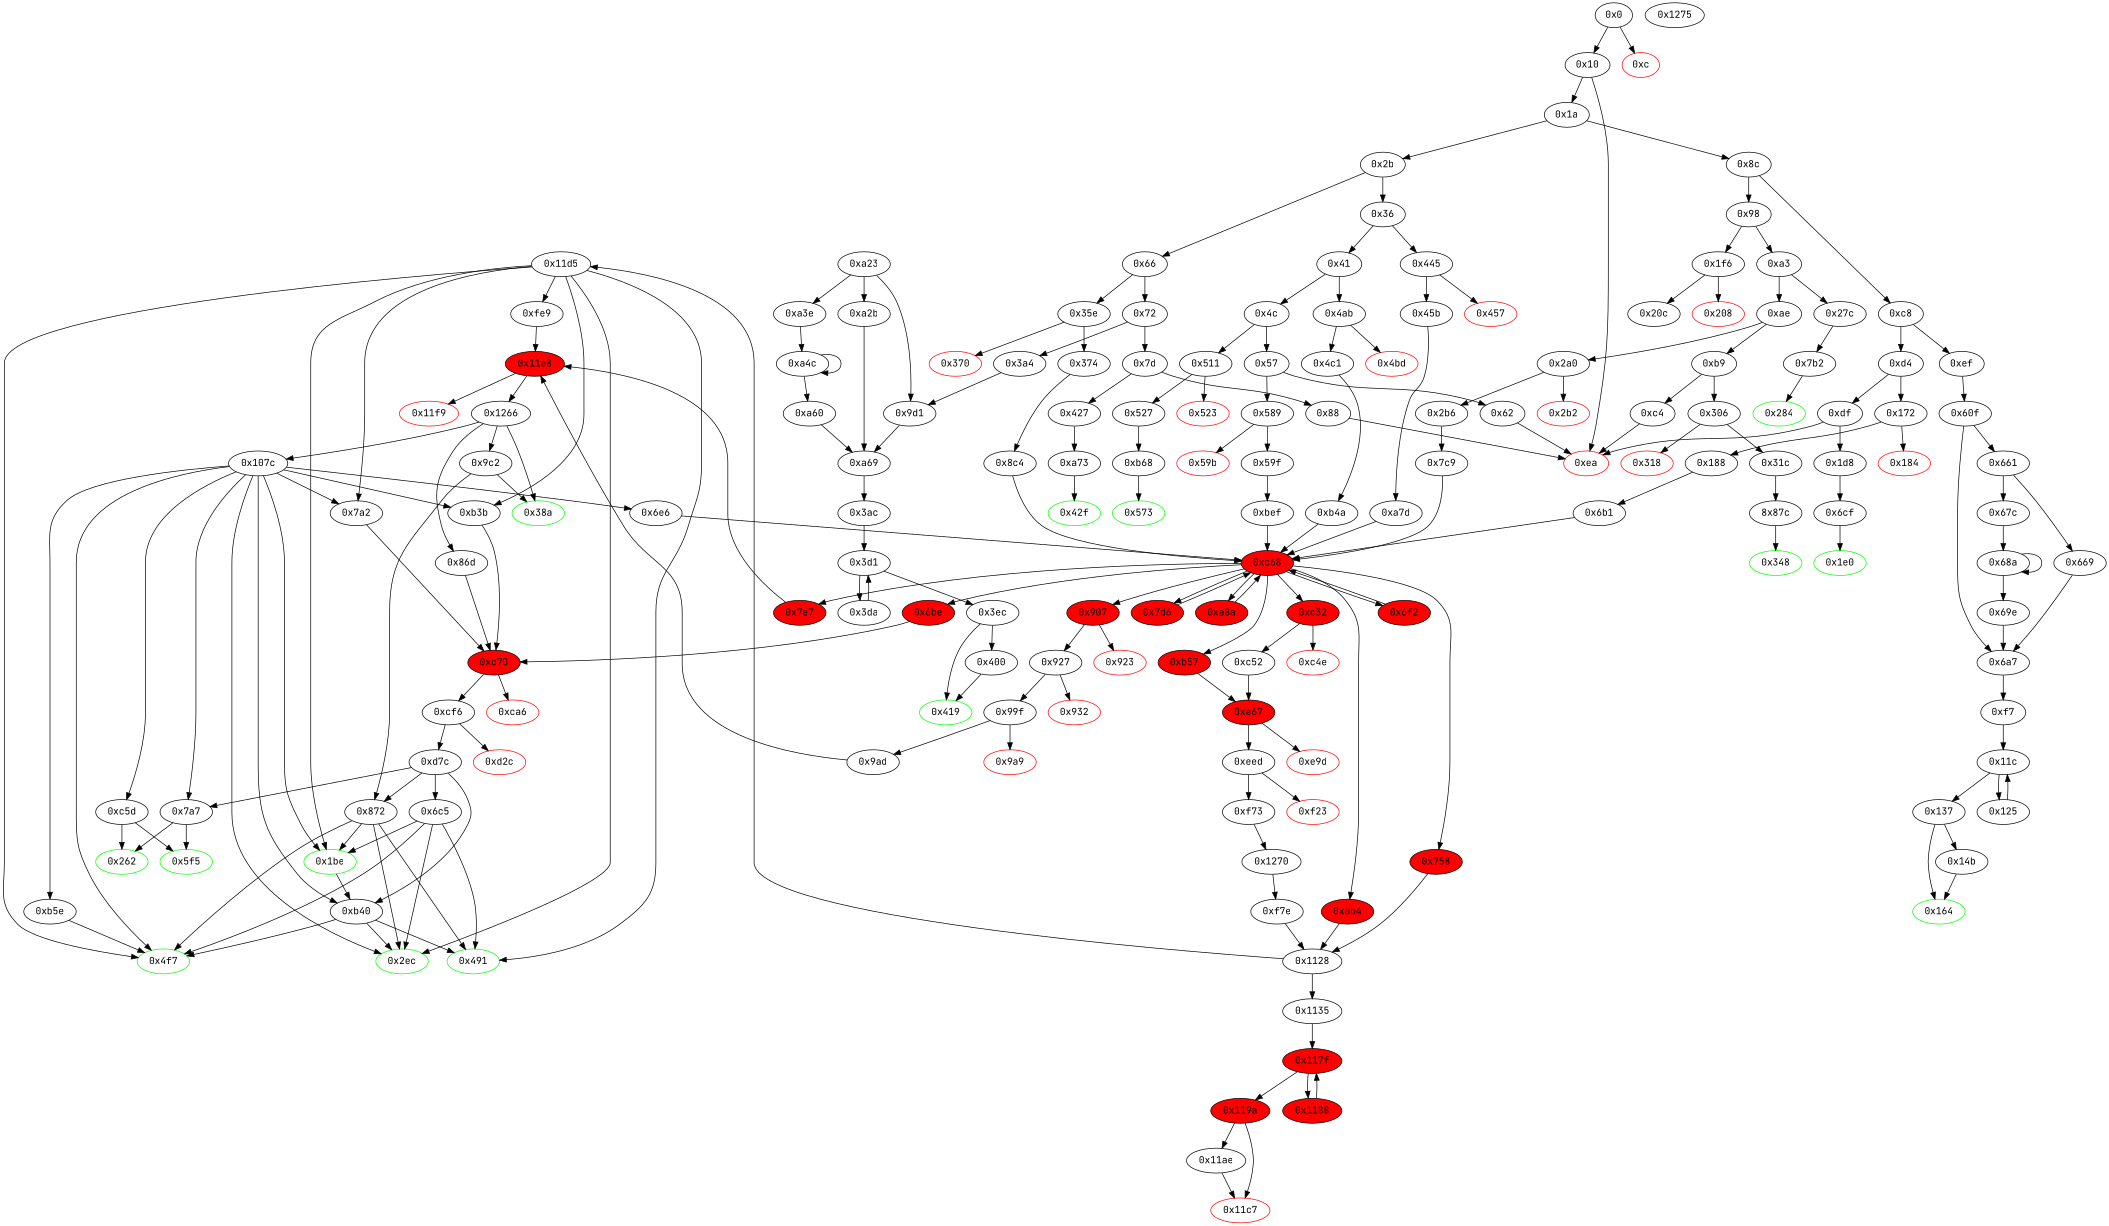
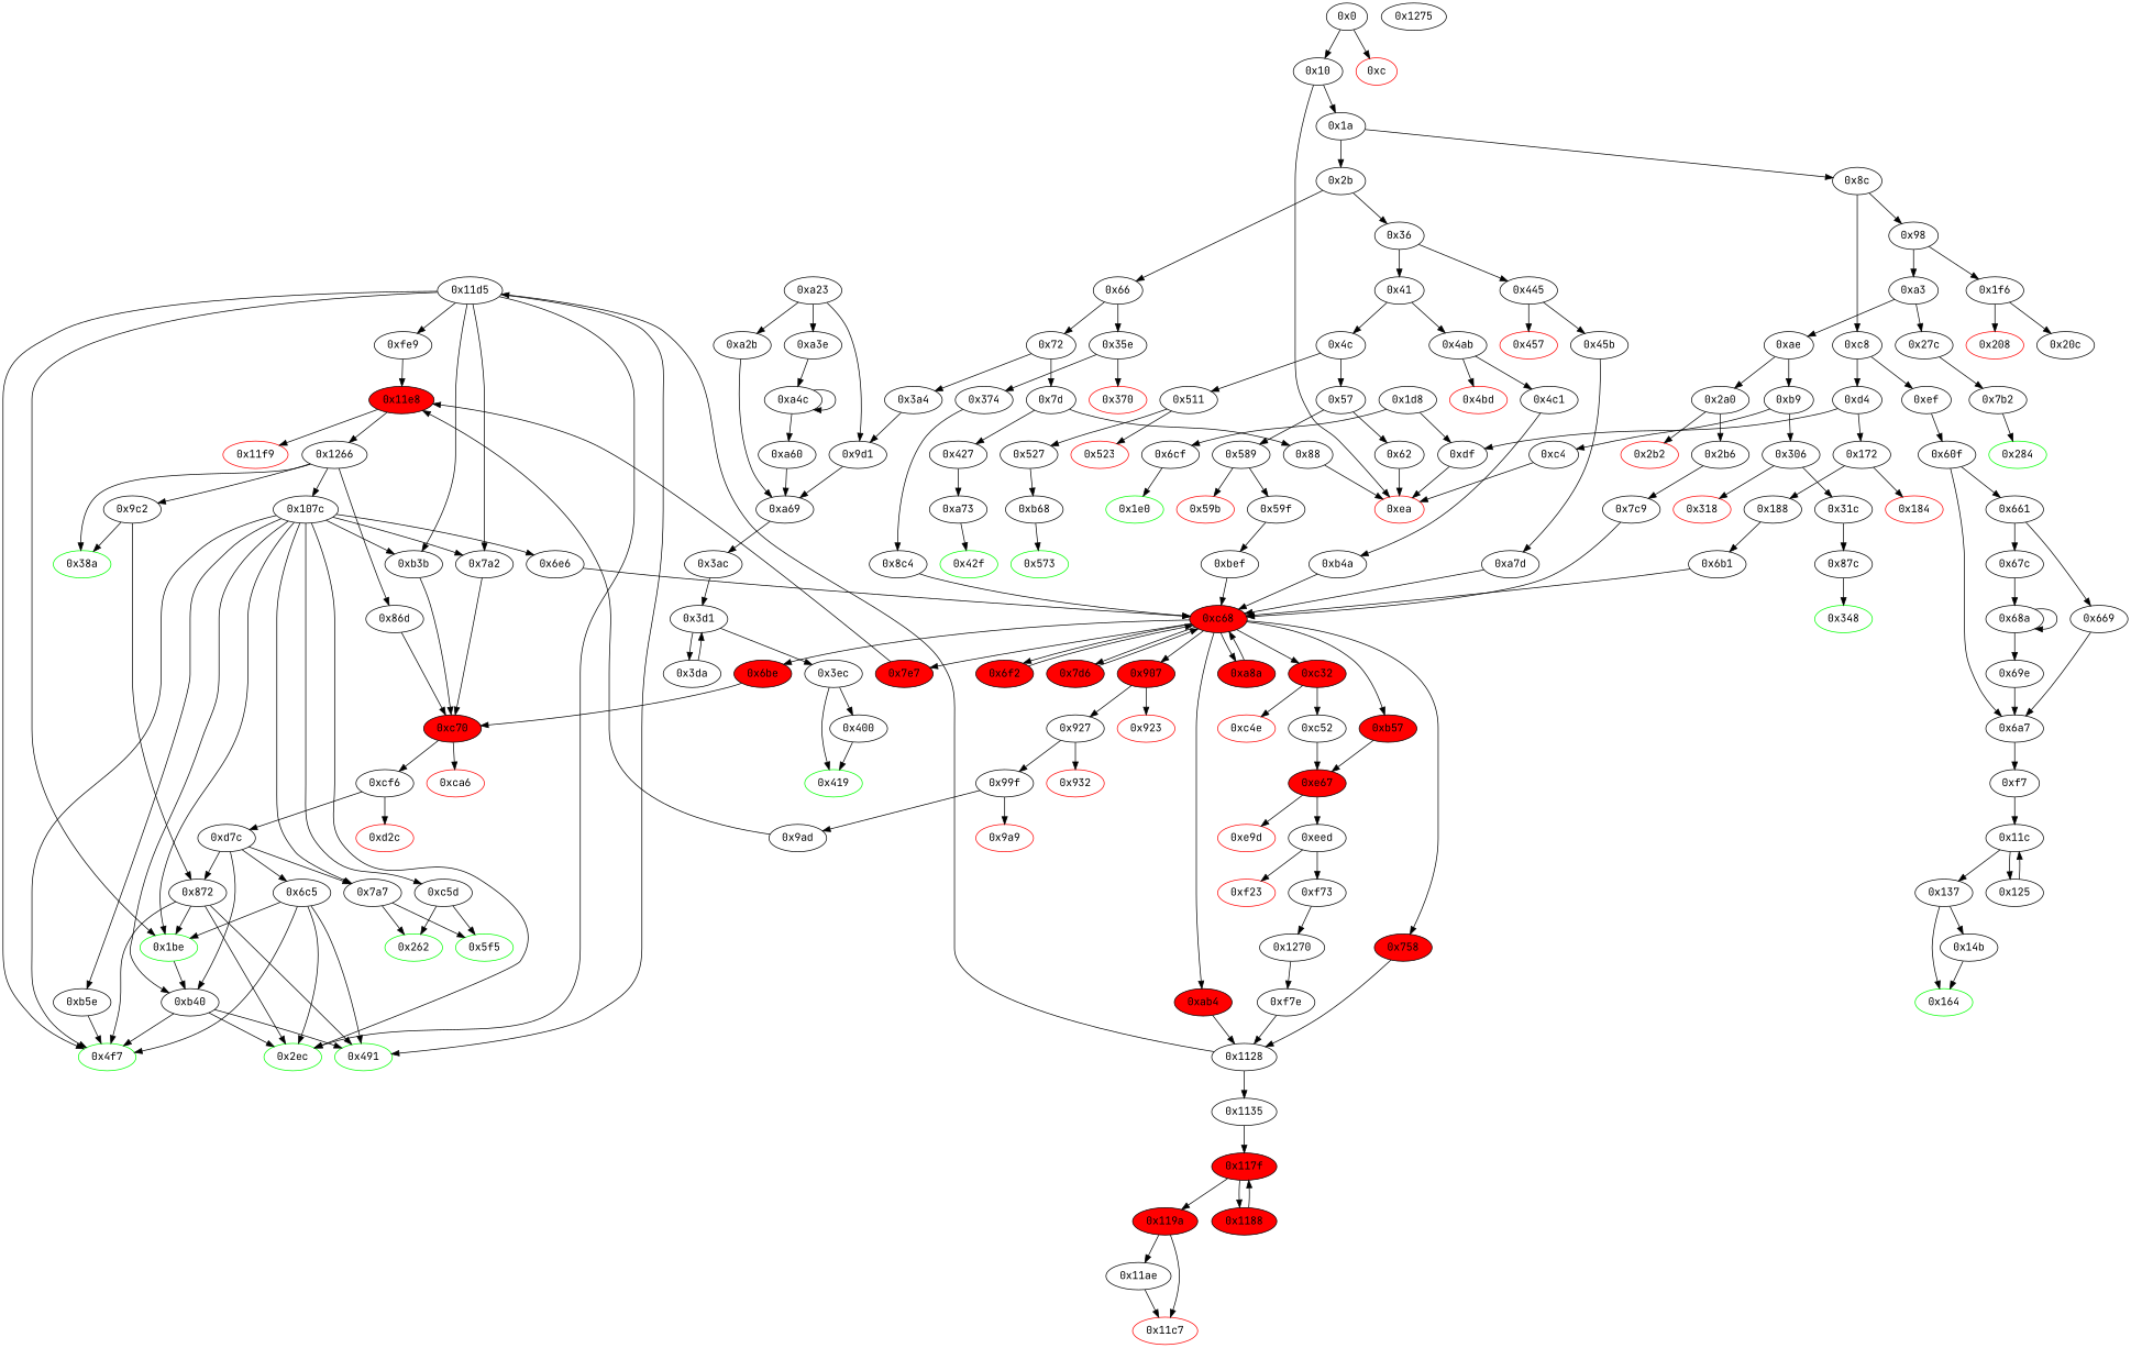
  digraph {
    fontname="JetBrains Mono"
    node [fillcolor=white fontname="JetBrains Mono" style=filled]
    edge [fontname="JetBrains Mono"]
    "0x2ec" [color=green]
    "0x31c"
-   "0x87c" [label="8x87c"]
+   "0x87c"
    "0x348" [color=green]
    "0x4c1"
    "0xb4a"
    "0xc68" [fillcolor=red]
    "0x68a"
    "0x69e"
    "0x6a7"
    "0xbef"
    "0x7d6" [fillcolor=red]
    "0xc32" [fillcolor=red]
    "0x6be" [fillcolor=red]
    "0xa8a" [fillcolor=red]
    "0xab4" [fillcolor=red]
    "0x7e7" [fillcolor=red]
    "0x907" [fillcolor=red]
    "0x6f2" [fillcolor=red]
    "0x758" [fillcolor=red]
    "0xb57" [fillcolor=red]
    "0x6b1"
    "0x164" [color=green]
    "0x41"
    "0x4c"
    "0x4ab"
    "0x57"
    "0x511"
    "0x4bd" [color=red]
    "0x188"
    "0x1e0" [color=green]
    "0x262" [color=green]
    "0xc52"
    "0xc4e" [color=red]
    "0xe67" [fillcolor=red]
    "0xb9"
    "0x306"
    "0xc4"
    "0x318" [color=red]
    "0xea" [color=red]
    "0x45b"
    "0xa7d"
    "0x38a" [color=green]
    "0x2b"
    "0x66"
    "0x36"
    "0x72"
    "0x35e"
    "0x445"
    "0xc8"
    "0xef"
    "0xd4"
    "0x60f"
    "0xdf"
    "0x172"
    "0x3a4"
    "0x7d"
    "0x9d1"
    "0x88"
    "0x427"
    "0xeed"
    "0xe9d" [color=red]
    "0x6e6"
    "0x872"
    "0x1be" [color=green]
    "0x491" [color=green]
    "0x4f7" [color=green]
    "0xb40"
    "0x284" [color=green]
    "0x7b2"
    "0x374"
    "0x370" [color=red]
    "0x8c4"
    "0x117f" [fillcolor=red]
    "0x1135"
    "0x119a" [fillcolor=red]
    "0x1188" [fillcolor=red]
    "0x1266"
    "0x86d"
    "0x9c2"
    "0x107c"
    "0xc70" [fillcolor=red]
    "0x7a2"
    "0xb3b"
    "0x7a7"
    "0xc5d"
    "0xb5e"
    "0xcf6"
    "0xca6" [color=red]
    "0x11c"
    "0x137"
    "0x125"
    "0x14b"
    "0x62"
    "0xf23" [color=red]
    "0xf73"
    "0x1270"
    "0x11d5"
    "0xfe9"
    "0x11e8" [fillcolor=red]
    "0x419" [color=green]
    "0x3ec"
    "0x400"
    "0xa69"
    "0x10"
    "0x1a"
    "0x8c"
    "0x184" [color=red]
    "0xc" [color=red]
    "0x457" [color=red]
    "0x59f"
    "0xa4c"
    "0xa60"
    "0x98"
    "0x1f6"
    "0xa3"
    "0xf7"
    "0x661"
    "0x11ae"
    "0x11c7" [color=red]
    "0x573" [color=green]
    "0x1128"
    "0x67c"
    "0x669"
    "0xd7c"
    "0x6c5"
    "0x5f5" [color=green]
    "0xf7e"
    "0xd2c" [color=red]
    "0x1d8"
    "0x3ac"
    "0x9a9" [color=red]
    "0xa2b"
    "0x208" [color=red]
    "0x20c"
    "0x589"
    "0x523" [color=red]
    "0x527"
    "0x99f"
    "0x9ad"
    "0xa73"
    "0x6cf"
    "0x3d1"
    "0x2b6"
    "0x7c9"
    "0x11f9" [color=red]
    "0xb68"
    "0x27c"
    "0xae"
    "0x2a0"
    "0x3da"
    "0x59b" [color=red]
    "0x2b2" [color=red]
    "0x927"
    "0x923" [color=red]
    "0xa3e"
    "0x932" [color=red]
    "0x42f" [color=green]
    "0x0"
    "0xa23"
    "0x1275"
    "0x31c" -> "0x87c"
    "0x87c" -> "0x348"
    "0x4c1" -> "0xb4a"
    "0xb4a" -> "0xc68"
    "0xc68" -> "0x7d6"
    "0xc68" -> "0xc32"
    "0xc68" -> "0x6be"
    "0xc68" -> "0xa8a"
    "0xc68" -> "0xab4"
    "0xc68" -> "0x7e7"
    "0xc68" -> "0x907"
    "0xc68" -> "0x6f2"
    "0xc68" -> "0x758"
    "0xc68" -> "0xb57"
    "0x68a" -> "0x68a"
    "0x68a" -> "0x69e"
    "0x69e" -> "0x6a7"
    "0x6a7" -> "0xf7"
    "0xbef" -> "0xc68"
    "0x7d6" -> "0xc68"
    "0xc32" -> "0xc52"
    "0xc32" -> "0xc4e"
    "0x6be" -> "0xc70"
    "0xa8a" -> "0xc68"
    "0xab4" -> "0x1128"
    "0x7e7" -> "0x11e8"
    "0x907" -> "0x927"
    "0x907" -> "0x923"
    "0x6f2" -> "0xc68"
    "0x758" -> "0x1128"
    "0xb57" -> "0xe67"
    "0x6b1" -> "0xc68"
    "0x41" -> "0x4c"
    "0x41" -> "0x4ab"
    "0x4c" -> "0x57"
    "0x4c" -> "0x511"
    "0x4ab" -> "0x4c1"
    "0x4ab" -> "0x4bd"
    "0x57" -> "0x62"
    "0x57" -> "0x589"
    "0x511" -> "0x523"
    "0x511" -> "0x527"
    "0x188" -> "0x6b1"
    "0xc52" -> "0xe67"
    "0xe67" -> "0xeed"
    "0xe67" -> "0xe9d"
    "0xb9" -> "0x306"
    "0xb9" -> "0xc4"
    "0x306" -> "0x31c"
    "0x306" -> "0x318"
    "0xc4" -> "0xea"
    "0x45b" -> "0xa7d"
    "0xa7d" -> "0xc68"
    "0x2b" -> "0x66"
    "0x2b" -> "0x36"
    "0x66" -> "0x72"
    "0x66" -> "0x35e"
    "0x36" -> "0x41"
    "0x36" -> "0x445"
    "0x72" -> "0x3a4"
    "0x72" -> "0x7d"
    "0x35e" -> "0x374"
    "0x35e" -> "0x370"
    "0x445" -> "0x45b"
    "0x445" -> "0x457"
    "0xc8" -> "0xef"
    "0xc8" -> "0xd4"
    "0xef" -> "0x60f"
    "0xd4" -> "0xdf"
    "0xd4" -> "0x172"
    "0x60f" -> "0x6a7"
    "0x60f" -> "0x661"
    "0xdf" -> "0xea"
-   "0xdf" -> "0x1d8"
+   "0x1d8" -> "0xdf"
    "0x172" -> "0x188"
    "0x172" -> "0x184"
    "0x3a4" -> "0x9d1"
    "0x7d" -> "0x88"
    "0x7d" -> "0x427"
    "0x9d1" -> "0xa69"
    "0x88" -> "0xea"
    "0x427" -> "0xa73"
    "0xeed" -> "0xf23"
    "0xeed" -> "0xf73"
    "0x6e6" -> "0xc68"
    "0x872" -> "0x2ec"
    "0x872" -> "0x1be"
    "0x872" -> "0x491"
    "0x872" -> "0x4f7"
    "0x1be" -> "0xb40"
    "0xb40" -> "0x2ec"
    "0xb40" -> "0x491"
    "0xb40" -> "0x4f7"
    "0x7b2" -> "0x284"
    "0x374" -> "0x8c4"
    "0x8c4" -> "0xc68"
    "0x117f" -> "0x119a"
    "0x117f" -> "0x1188"
    "0x1135" -> "0x117f"
    "0x119a" -> "0x11ae"
    "0x119a" -> "0x11c7"
    "0x1188" -> "0x117f"
    "0x1266" -> "0x38a"
    "0x1266" -> "0x86d"
    "0x1266" -> "0x9c2"
    "0x1266" -> "0x107c"
    "0x86d" -> "0xc70"
    "0x9c2" -> "0x38a"
    "0x9c2" -> "0x872"
    "0x107c" -> "0x2ec"
    "0x107c" -> "0x6e6"
    "0x107c" -> "0x1be"
    "0x107c" -> "0x4f7"
    "0x107c" -> "0xb40"
    "0x107c" -> "0x7a2"
    "0x107c" -> "0xb3b"
    "0x107c" -> "0x7a7"
    "0x107c" -> "0xc5d"
    "0x107c" -> "0xb5e"
    "0xc70" -> "0xcf6"
    "0xc70" -> "0xca6"
    "0x7a2" -> "0xc70"
    "0xb3b" -> "0xc70"
    "0x7a7" -> "0x262"
    "0x7a7" -> "0x5f5"
    "0xc5d" -> "0x262"
    "0xc5d" -> "0x5f5"
    "0xb5e" -> "0x4f7"
    "0xcf6" -> "0xd7c"
    "0xcf6" -> "0xd2c"
    "0x11c" -> "0x137"
    "0x11c" -> "0x125"
    "0x137" -> "0x164"
    "0x137" -> "0x14b"
    "0x125" -> "0x11c"
    "0x14b" -> "0x164"
    "0x62" -> "0xea"
    "0xf73" -> "0x1270"
    "0x1270" -> "0xf7e"
    "0x11d5" -> "0x2ec"
    "0x11d5" -> "0x1be"
    "0x11d5" -> "0x491"
    "0x11d5" -> "0x4f7"
    "0x11d5" -> "0x7a2"
    "0x11d5" -> "0xb3b"
    "0x11d5" -> "0xfe9"
    "0xfe9" -> "0x11e8"
    "0x11e8" -> "0x1266"
    "0x11e8" -> "0x11f9"
    "0x3ec" -> "0x419"
    "0x3ec" -> "0x400"
    "0x400" -> "0x419"
    "0xa69" -> "0x3ac"
    "0x10" -> "0xea"
    "0x10" -> "0x1a"
    "0x1a" -> "0x2b"
    "0x1a" -> "0x8c"
    "0x8c" -> "0xc8"
    "0x8c" -> "0x98"
    "0x59f" -> "0xbef"
    "0xa4c" -> "0xa4c"
    "0xa4c" -> "0xa60"
    "0xa60" -> "0xa69"
    "0x98" -> "0x1f6"
    "0x98" -> "0xa3"
    "0x1f6" -> "0x208"
    "0x1f6" -> "0x20c"
    "0xa3" -> "0x27c"
    "0xa3" -> "0xae"
    "0xf7" -> "0x11c"
    "0x661" -> "0x67c"
    "0x661" -> "0x669"
    "0x11ae" -> "0x11c7"
    "0x1128" -> "0x1135"
    "0x1128" -> "0x11d5"
    "0x67c" -> "0x68a"
    "0x669" -> "0x6a7"
    "0xd7c" -> "0x872"
    "0xd7c" -> "0xb40"
    "0xd7c" -> "0x7a7"
    "0xd7c" -> "0x6c5"
    "0x6c5" -> "0x2ec"
    "0x6c5" -> "0x1be"
    "0x6c5" -> "0x491"
    "0x6c5" -> "0x4f7"
    "0xf7e" -> "0x1128"
    "0x1d8" -> "0x6cf"
    "0x3ac" -> "0x3d1"
    "0xa2b" -> "0xa69"
    "0x589" -> "0x59f"
    "0x589" -> "0x59b"
    "0x527" -> "0xb68"
    "0x99f" -> "0x9a9"
    "0x99f" -> "0x9ad"
    "0x9ad" -> "0x11e8"
    "0xa73" -> "0x42f"
    "0x6cf" -> "0x1e0"
    "0x3d1" -> "0x3ec"
    "0x3d1" -> "0x3da"
    "0x2b6" -> "0x7c9"
    "0x7c9" -> "0xc68"
    "0xb68" -> "0x573"
    "0x27c" -> "0x7b2"
    "0xae" -> "0xb9"
    "0xae" -> "0x2a0"
    "0x2a0" -> "0x2b6"
    "0x2a0" -> "0x2b2"
    "0x3da" -> "0x3d1"
    "0x927" -> "0x99f"
    "0x927" -> "0x932"
    "0xa3e" -> "0xa4c"
    "0x0" -> "0x10"
    "0x0" -> "0xc"
    "0xa23" -> "0x9d1"
    "0xa23" -> "0xa2b"
    "0xa23" -> "0xa3e"
  }
